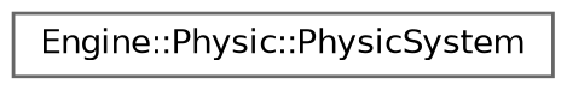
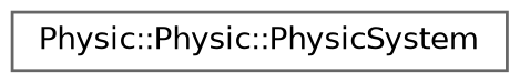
  digraph {
    rankdir=LR
-   n1 [color=grey40 fillcolor=white fontname=Helvetica fontsize=10 height=0.2 label="Engine::Physic::PhysicSystem" shape=box style=filled width=0.4]
+   n1 [color=grey40 fillcolor=white fontname=Helvetica fontsize=10 height=0.2 label="Physic::Physic::PhysicSystem" shape=box style=filled width=0.4]
  }
